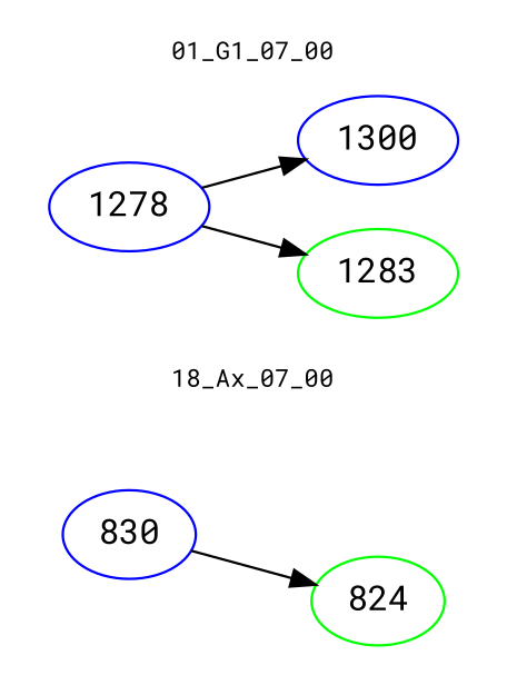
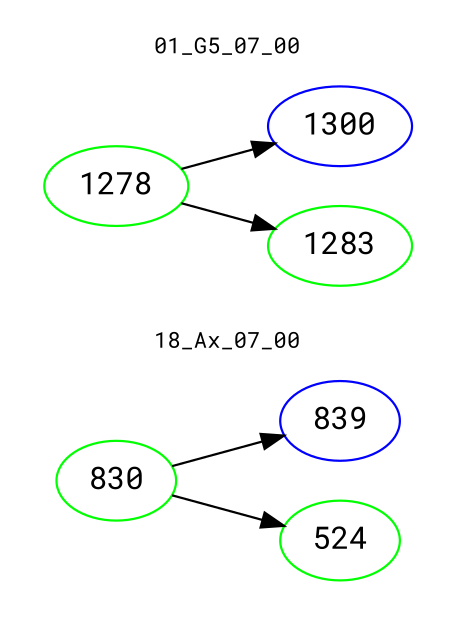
  digraph {
    fontname="Roboto Mono"
    rankdir=LR
    node [color=blue fontname="Roboto Mono"]
    edge [color=black fontname="Roboto Mono"]
-   n1 [label=830]
-   n2 [color=green label=824]
-   n4 [label=1278]
+   n1 [color=green label=830]
+   n2 [color=green label=524]
+   n3 [label=839]
+   n4 [color=green label=1278]
    n5 [color=green label=1283]
    n6 [label=1300]
    subgraph cluster_1 {
      color=white
      fontsize=10
      label="18_Ax_07_00"
      n1
      n2
+     n3
    }
    subgraph cluster_2 {
      color=white
      fontsize=10
-     label="01_G1_07_00"
+     label="01_G5_07_00"
      n4
      n5
      n6
    }
    n1 -> n2
+   n1 -> n3
    n4 -> n5
    n4 -> n6
  }
